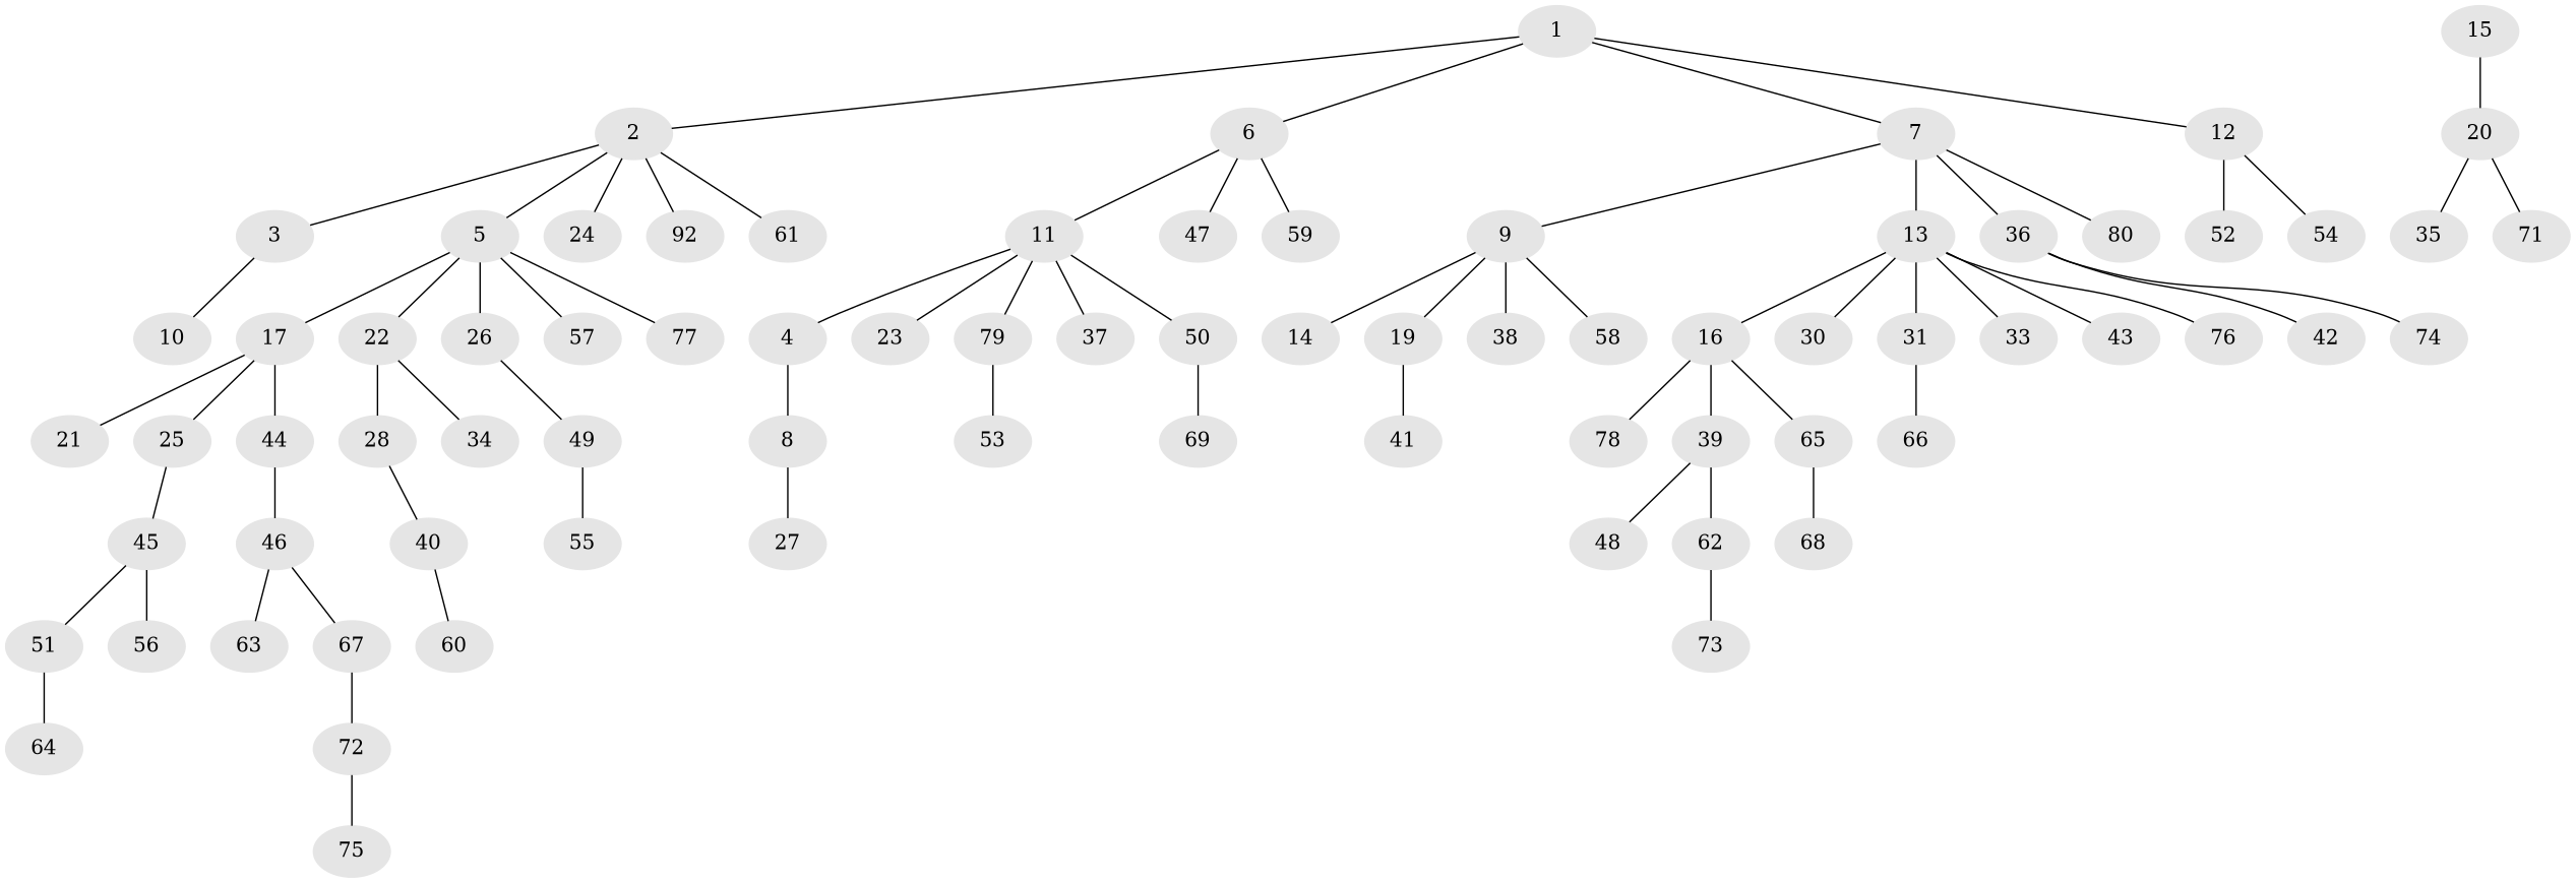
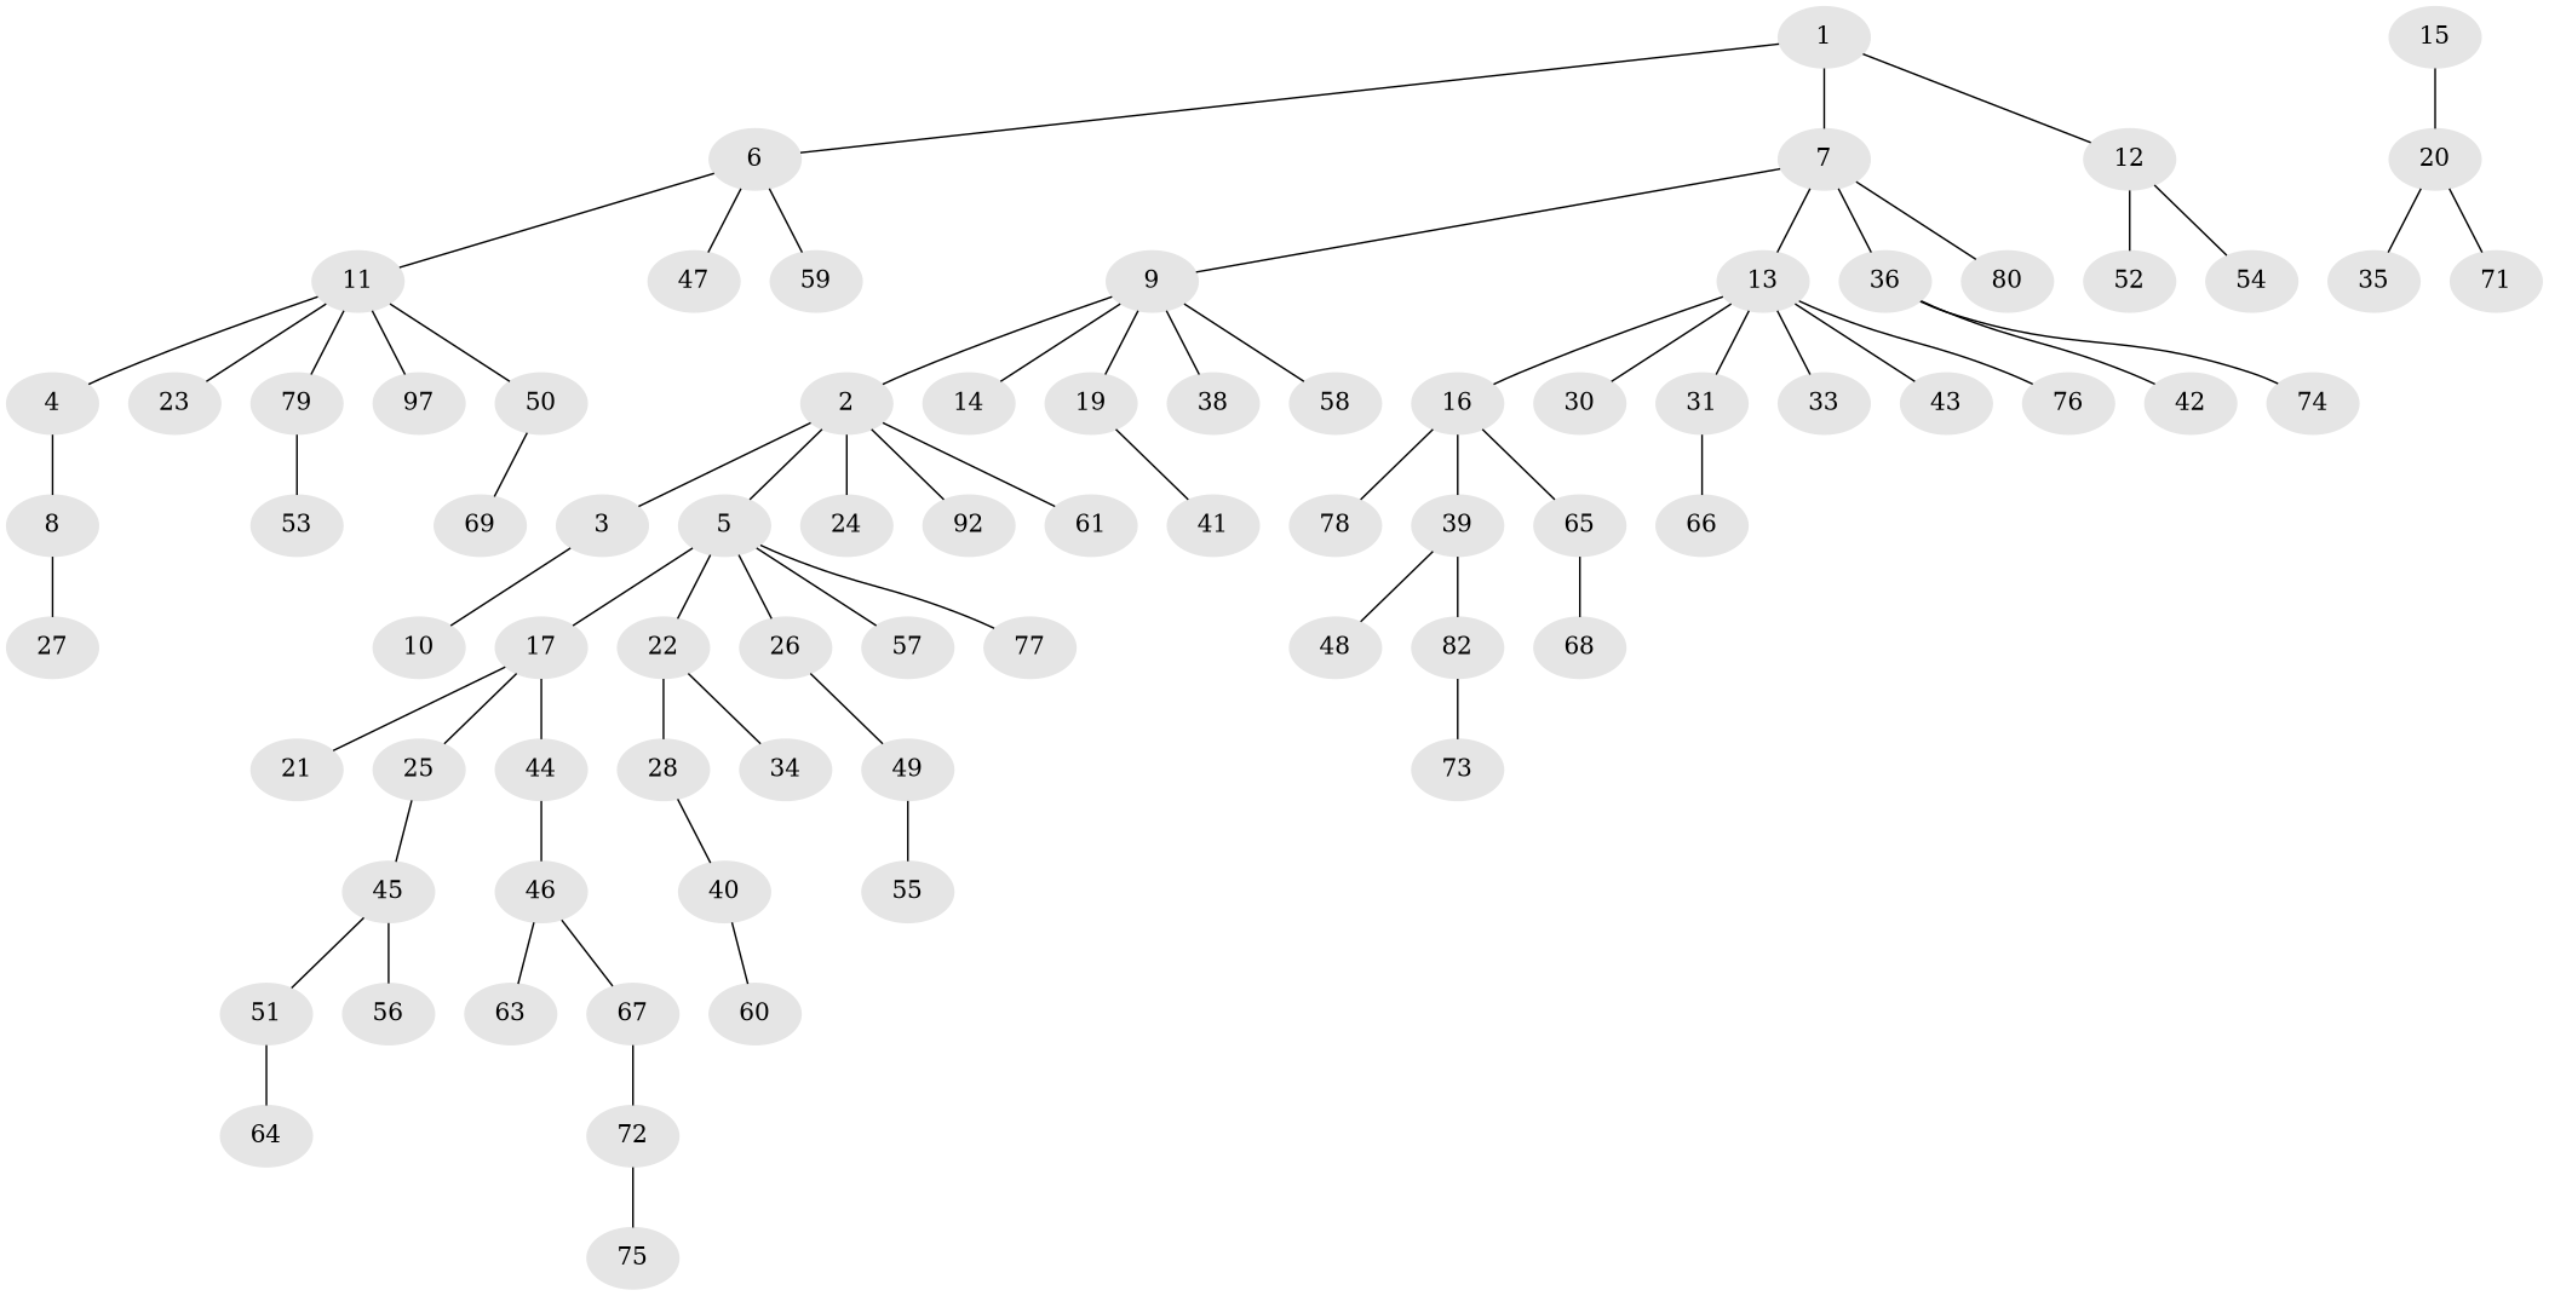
  graph {
    node [color=gray90 style=filled]
    1
    2
    6
    7
    12
    3
    5
    24
    n9 [label=92]
    61
    4
    8
    11
    47
    59
    9
    13
    36
    n19 [label=80]
    52
    54
    10
    17
    22
    26
    57
    77
    27
    21
    25
    44
    28
    34
    49
    23
    n36 [label=79]
-   37
+   37 [label=97]
    50
    14
    19
    38
    58
    16
    30
    31
    33
    43
    76
    42
    74
    41
    53
    69
    n54 [label=78]
    39
    65
    66
    15
    20
    35
    71
    48
-   62
+   62 [label=82]
    68
    45
    46
    40
    51
    56
    55
    60
    73
    63
    67
    64
    72
    75
-   1 -- 2
+   9 -- 2
    1 -- 6
    1 -- 7
    1 -- 12
    2 -- 3
    2 -- 5
    2 -- 24
    2 -- n9
    2 -- 61
    6 -- 11
    6 -- 47
    6 -- 59
    7 -- 9
    7 -- 13
    7 -- 36
    7 -- n19
    12 -- 52
    12 -- 54
    3 -- 10
    5 -- 17
    5 -- 22
    5 -- 26
    5 -- 57
    5 -- 77
    4 -- 8
    8 -- 27
    11 -- 4
    11 -- 23
    11 -- n36
    11 -- 37
    11 -- 50
    9 -- 14
    9 -- 19
    9 -- 38
    9 -- 58
    13 -- 16
    13 -- 30
    13 -- 31
    13 -- 33
    13 -- 43
    13 -- 76
    36 -- 42
    36 -- 74
    17 -- 21
    17 -- 25
    17 -- 44
    22 -- 28
    22 -- 34
    26 -- 49
    25 -- 45
    44 -- 46
    28 -- 40
    49 -- 55
    n36 -- 53
    50 -- 69
    19 -- 41
    16 -- n54
    16 -- 39
    16 -- 65
    31 -- 66
    39 -- 48
    39 -- 62
    65 -- 68
    15 -- 20
    20 -- 35
    20 -- 71
    62 -- 73
    45 -- 51
    45 -- 56
    46 -- 63
    46 -- 67
    40 -- 60
    51 -- 64
    67 -- 72
    72 -- 75
  }
